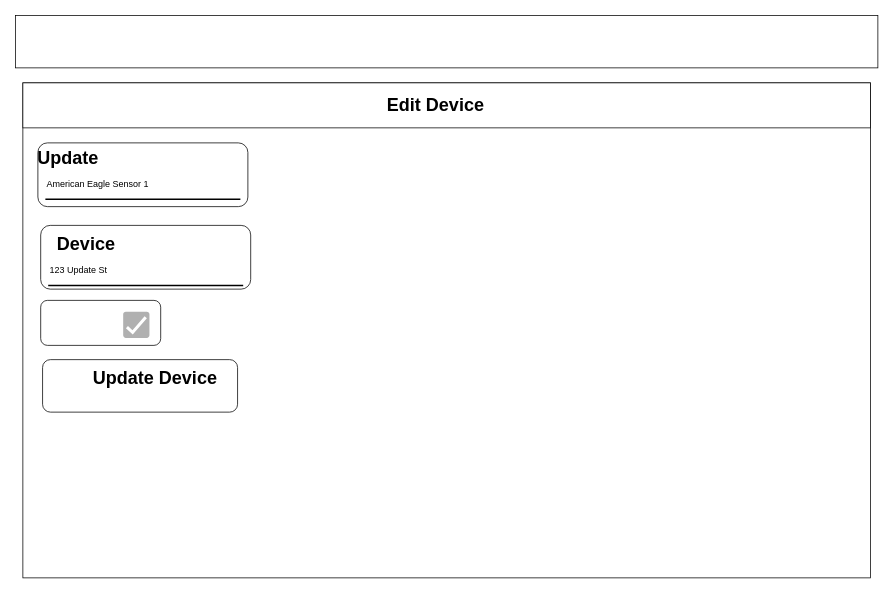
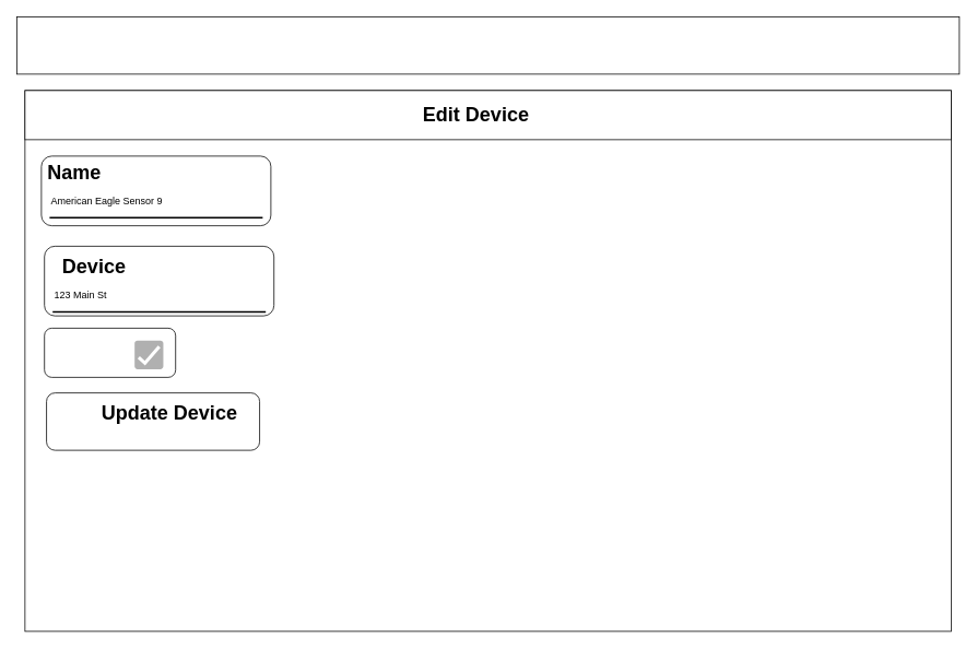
  <mxCell id="0" />
  <mxCell id="1" parent="0" />
  <mxCell id="2" value="" style="rounded=0;whiteSpace=wrap;html=1;" parent="1" vertex="1"><mxGeometry x="20" y="20" width="1150" height="70" as="geometry" /></mxCell>
  <mxCell id="3" value="" style="shape=image;html=1;verticalAlign=top;verticalLabelPosition=bottom;labelBackgroundColor=#ffffff;imageAspect=0;aspect=fixed;image=https://cdn4.iconfinder.com/data/icons/evil-icons-user-interface/64/menu-128.png" parent="1" vertex="1"><mxGeometry x="30" y="25" width="60" height="60" as="geometry" /></mxCell>
  <mxCell id="4" value="" style="rounded=0;whiteSpace=wrap;html=1;" parent="1" vertex="1"><mxGeometry x="30" y="110" width="1130" height="660" as="geometry" /></mxCell>
  <mxCell id="5" value="" style="rounded=1;whiteSpace=wrap;html=1;" parent="1" vertex="1"><mxGeometry x="53.75" y="400" width="160" height="60" as="geometry" /></mxCell>
  <mxCell id="6" value="" style="rounded=0;whiteSpace=wrap;html=1;" parent="1" vertex="1"><mxGeometry x="30" y="110" width="1130" height="60" as="geometry" /></mxCell>
  <mxCell id="7" value="&lt;div&gt;Edit Device&lt;/div&gt;" style="text;strokeColor=none;fillColor=none;html=1;fontSize=24;fontStyle=1;verticalAlign=middle;align=center;" parent="1" vertex="1"><mxGeometry x="530" y="120" width="100" height="40" as="geometry" /></mxCell>
  <mxCell id="8" value="" style="rounded=1;whiteSpace=wrap;html=1;" parent="1" vertex="1"><mxGeometry x="50" y="190" width="280" height="85" as="geometry" /></mxCell>
  <mxCell id="9" value="" style="rounded=1;whiteSpace=wrap;html=1;" parent="1" vertex="1"><mxGeometry x="53.75" y="300" width="280" height="85" as="geometry" /></mxCell>
- <mxCell id="10" value="Update" style="text;strokeColor=none;fillColor=none;html=1;fontSize=24;fontStyle=1;verticalAlign=middle;align=center;" parent="1" vertex="1"><mxGeometry x="40" y="190" width="100" height="40" as="geometry" /></mxCell>
+ <mxCell id="10" value="Name" style="text;strokeColor=none;fillColor=none;html=1;fontSize=24;fontStyle=1;verticalAlign=middle;align=center;" parent="1" vertex="1"><mxGeometry x="40" y="190" width="100" height="40" as="geometry" /></mxCell>
  <mxCell id="11" value="Device" style="text;strokeColor=none;fillColor=none;html=1;fontSize=24;fontStyle=1;verticalAlign=middle;align=center;" parent="1" vertex="1"><mxGeometry x="63.75" y="305" width="100" height="40" as="geometry" /></mxCell>
  <mxCell id="12" value="" style="line;strokeWidth=2;html=1;" parent="1" vertex="1"><mxGeometry x="60" y="260" width="260" height="10" as="geometry" /></mxCell>
  <mxCell id="13" value="" style="line;strokeWidth=2;html=1;" parent="1" vertex="1"><mxGeometry x="63.75" y="375" width="260" height="10" as="geometry" /></mxCell>
  <mxCell id="14" value="" style="dashed=0;labelPosition=right;align=left;shape=mxgraph.gmdl.checkbox;strokeColor=none;fillColor=#B0B0B0;strokeWidth=2;aspect=fixed;sketch=0;html=1;" parent="1" vertex="1"><mxGeometry x="163.75" y="415" width="35" height="35" as="geometry" /></mxCell>
- <mxCell id="15" value="American Eagle Sensor 1" style="text;html=1;align=left;verticalAlign=middle;whiteSpace=wrap;rounded=0;" parent="1" vertex="1"><mxGeometry x="60" y="230" width="260" height="30" as="geometry" /></mxCell>
+ <mxCell id="15" value="American Eagle Sensor 9" style="text;html=1;align=left;verticalAlign=middle;whiteSpace=wrap;rounded=0;" parent="1" vertex="1"><mxGeometry x="60" y="230" width="260" height="30" as="geometry" /></mxCell>
  <mxCell id="16" value="" style="rounded=1;whiteSpace=wrap;html=1;" parent="1" vertex="1"><mxGeometry x="56.25" y="479" width="260" height="70" as="geometry" /></mxCell>
- <mxCell id="17" value="123 Update St" style="text;html=1;align=left;verticalAlign=middle;whiteSpace=wrap;rounded=0;" parent="1" vertex="1"><mxGeometry x="63.75" y="345" width="256.25" height="30" as="geometry" /></mxCell>
+ <mxCell id="17" value="123 Main St" style="text;html=1;align=left;verticalAlign=middle;whiteSpace=wrap;rounded=0;" parent="1" vertex="1"><mxGeometry x="63.75" y="345" width="256.25" height="30" as="geometry" /></mxCell>
  <mxCell id="18" value="" style="shape=image;html=1;verticalAlign=top;verticalLabelPosition=bottom;labelBackgroundColor=#ffffff;imageAspect=0;aspect=fixed;image=https://cdn1.iconfinder.com/data/icons/systemui/21/button_add-128.png" parent="1" vertex="1"><mxGeometry x="46.25" y="470" width="88" height="88" as="geometry" /></mxCell>
  <mxCell id="19" value="Update Device" style="text;strokeColor=none;fillColor=none;html=1;fontSize=24;fontStyle=1;verticalAlign=middle;align=center;" parent="1" vertex="1"><mxGeometry x="156.25" y="484" width="100" height="40" as="geometry" /></mxCell>
